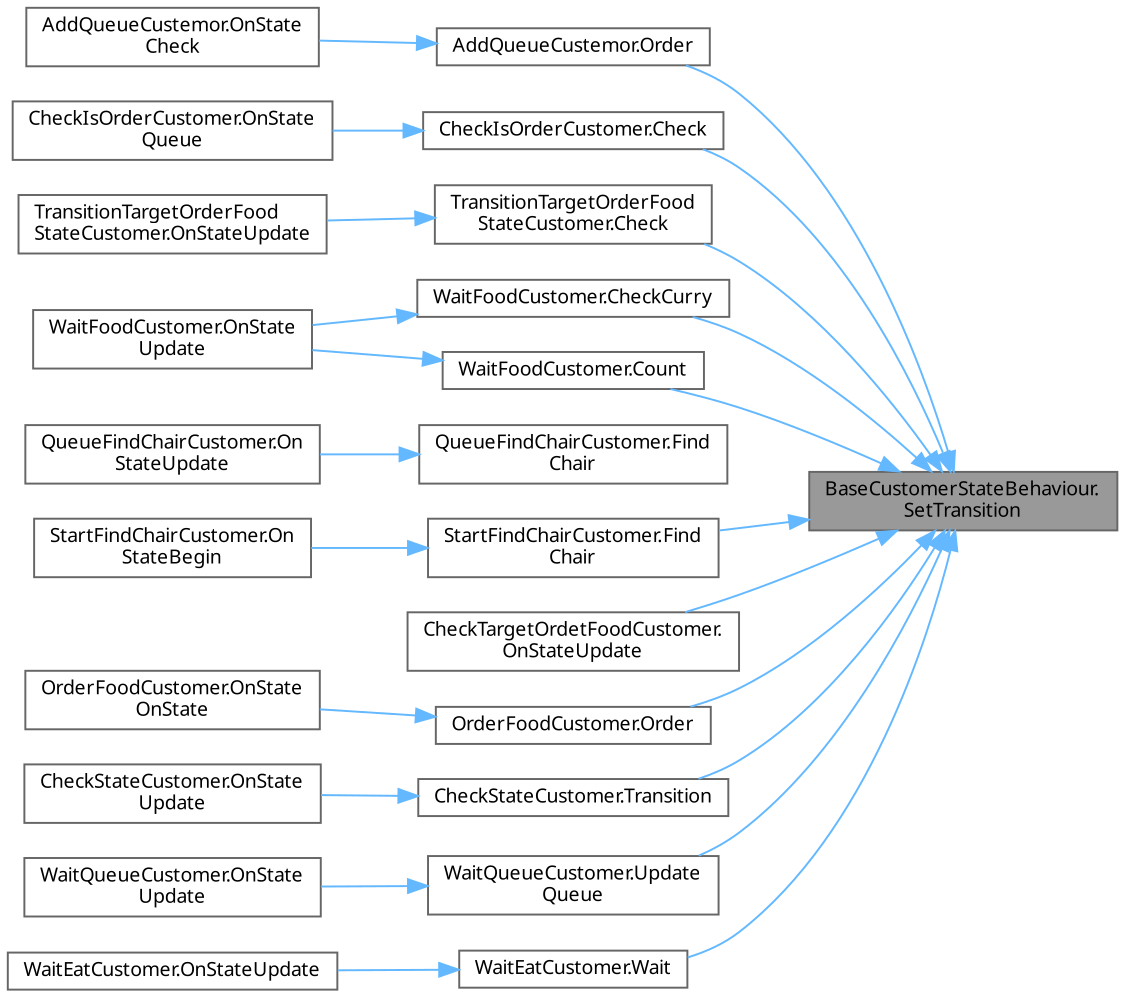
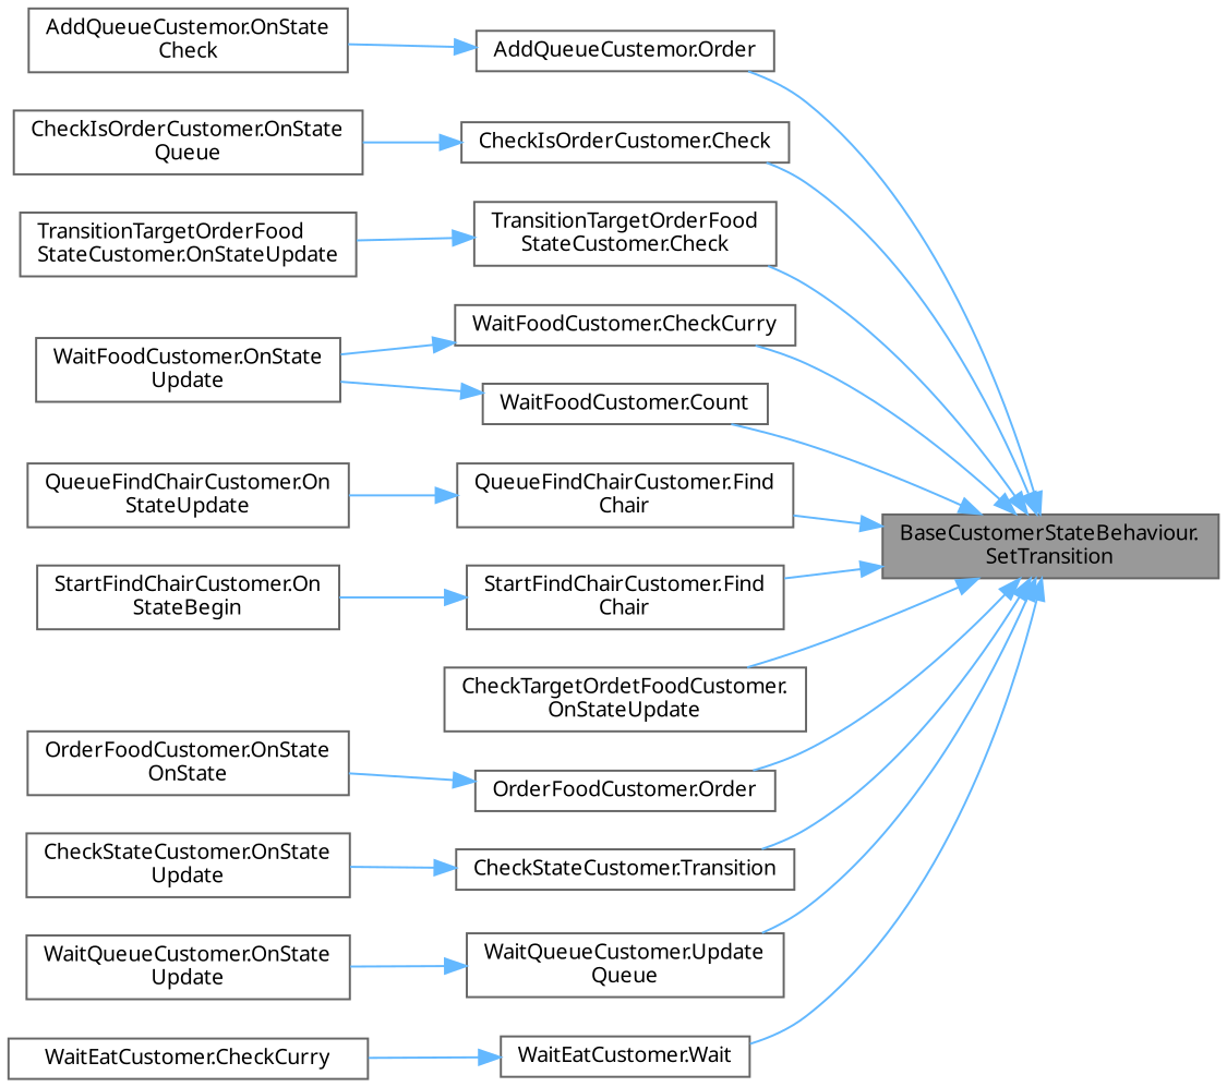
  digraph {
    fontname="Noto Sans"
    rankdir=RL
    node [color=grey40 fillcolor=white fontname="Noto Sans" fontsize=10 shape=box style=filled]
    edge [color=steelblue1 dir=back fontname="Noto Sans" fontsize=10 labelfontname=Helvetica labelfontsize=10 style=solid]
    n1 [color=gray40 fillcolor=grey60 fontcolor=black height=0.2 label="BaseCustomerStateBehaviour.\lSetTransition" width=0.4]
    n2 [height=0.2 label="AddQueueCustemor.Order" width=0.4]
    n3 [height=0.2 label="CheckIsOrderCustomer.Check" width=0.4]
    n4 [height=0.2 label="TransitionTargetOrderFood\lStateCustomer.Check" width=0.4]
    n5 [height=0.2 label="WaitFoodCustomer.CheckCurry" width=0.4]
    n6 [height=0.2 label="WaitFoodCustomer.Count" width=0.4]
    n7 [height=0.2 label="QueueFindChairCustomer.Find\lChair" width=0.4]
    n8 [height=0.2 label="StartFindChairCustomer.Find\lChair" width=0.4]
    n9 [height=0.2 label="CheckTargetOrdetFoodCustomer.\lOnStateUpdate" width=0.4]
    n10 [height=0.2 label="OrderFoodCustomer.Order" width=0.4]
    n11 [height=0.2 label="CheckStateCustomer.Transition" width=0.4]
    n12 [height=0.2 label="WaitQueueCustomer.Update\lQueue" width=0.4]
    n13 [height=0.2 label="WaitEatCustomer.Wait" width=0.4]
    n14 [height=0.2 label="AddQueueCustemor.OnState\lCheck" width=0.4]
    n15 [height=0.2 label="CheckIsOrderCustomer.OnState\lQueue" width=0.4]
    n16 [height=0.2 label="TransitionTargetOrderFood\lStateCustomer.OnStateUpdate" width=0.4]
    n17 [height=0.2 label="WaitFoodCustomer.OnState\lUpdate" width=0.4]
    n18 [height=0.2 label="QueueFindChairCustomer.On\lStateUpdate" width=0.4]
    n19 [height=0.2 label="StartFindChairCustomer.On\lStateBegin" width=0.4]
    n20 [height=0.2 label="OrderFoodCustomer.OnState\lOnState" width=0.4]
    n21 [height=0.2 label="CheckStateCustomer.OnState\lUpdate" width=0.4]
    n22 [height=0.2 label="WaitQueueCustomer.OnState\lUpdate" width=0.4]
-   n23 [height=0.2 label="WaitEatCustomer.OnStateUpdate" width=0.4]
+   n23 [height=0.2 label="WaitEatCustomer.CheckCurry" width=0.4]
    n1 -> n2
    n1 -> n3
    n1 -> n4
    n1 -> n5
    n1 -> n6
+   n1 -> n7
    n1 -> n8
    n1 -> n9
    n1 -> n10
    n1 -> n11
    n1 -> n12
    n1 -> n13
    n2 -> n14
    n3 -> n15
    n4 -> n16
    n5 -> n17
    n6 -> n17
    n7 -> n18
    n8 -> n19
    n10 -> n20
    n11 -> n21
    n12 -> n22
    n13 -> n23
  }
